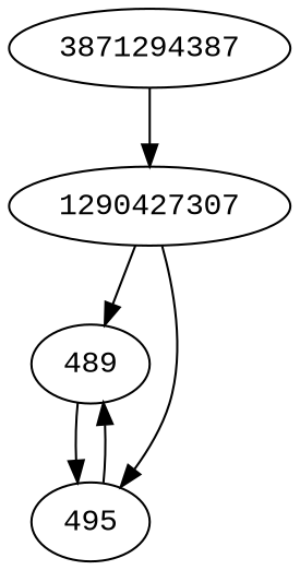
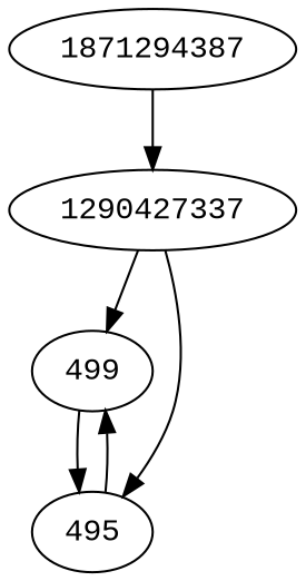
  strict digraph {
    fontname="Liberation Mono"
    node [fontname="Liberation Mono"]
    edge [fontname="Liberation Mono"]
-   1290427337 [label=1290427307]
-   489
+   1290427337
+   489 [label=499]
    n3 [label=495]
-   3871294387
+   3871294387 [label=1871294387]
    1290427337 -> 489
    1290427337 -> n3
    489 -> n3
    n3 -> 489
    3871294387 -> 1290427337
  }
